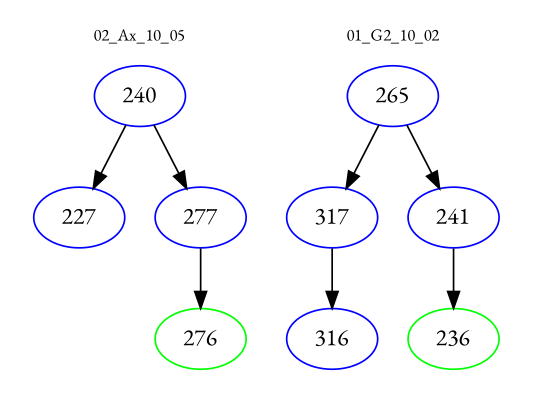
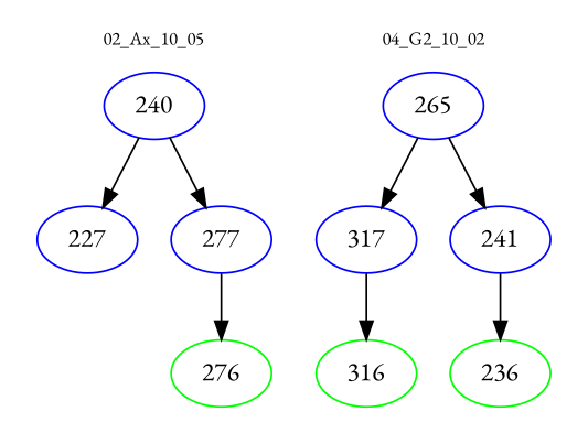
  digraph {
    fontname="EB Garamond"
    node [color=blue fontname="EB Garamond"]
    edge [color=black fontname="EB Garamond"]
    n1 [label=240]
    n2 [label=227]
    n3 [label=277]
    n4 [color=green label=276]
    n5 [label=265]
    n6 [label=317]
    n7 [label=241]
-   n8 [label=316]
+   n8 [color=green label=316]
    n9 [color=green label=236]
    subgraph cluster_1 {
      color=white
      fontsize=10
      label="02_Ax_10_05"
      n1
      n2
      n3
      n4
    }
    subgraph cluster_2 {
      color=white
      fontsize=10
-     label="01_G2_10_02"
+     label="04_G2_10_02"
      n5
      n6
      n7
      n8
      n9
    }
    n1 -> n2
    n1 -> n3
    n3 -> n4
    n5 -> n6
    n5 -> n7
    n6 -> n8
    n7 -> n9
  }
